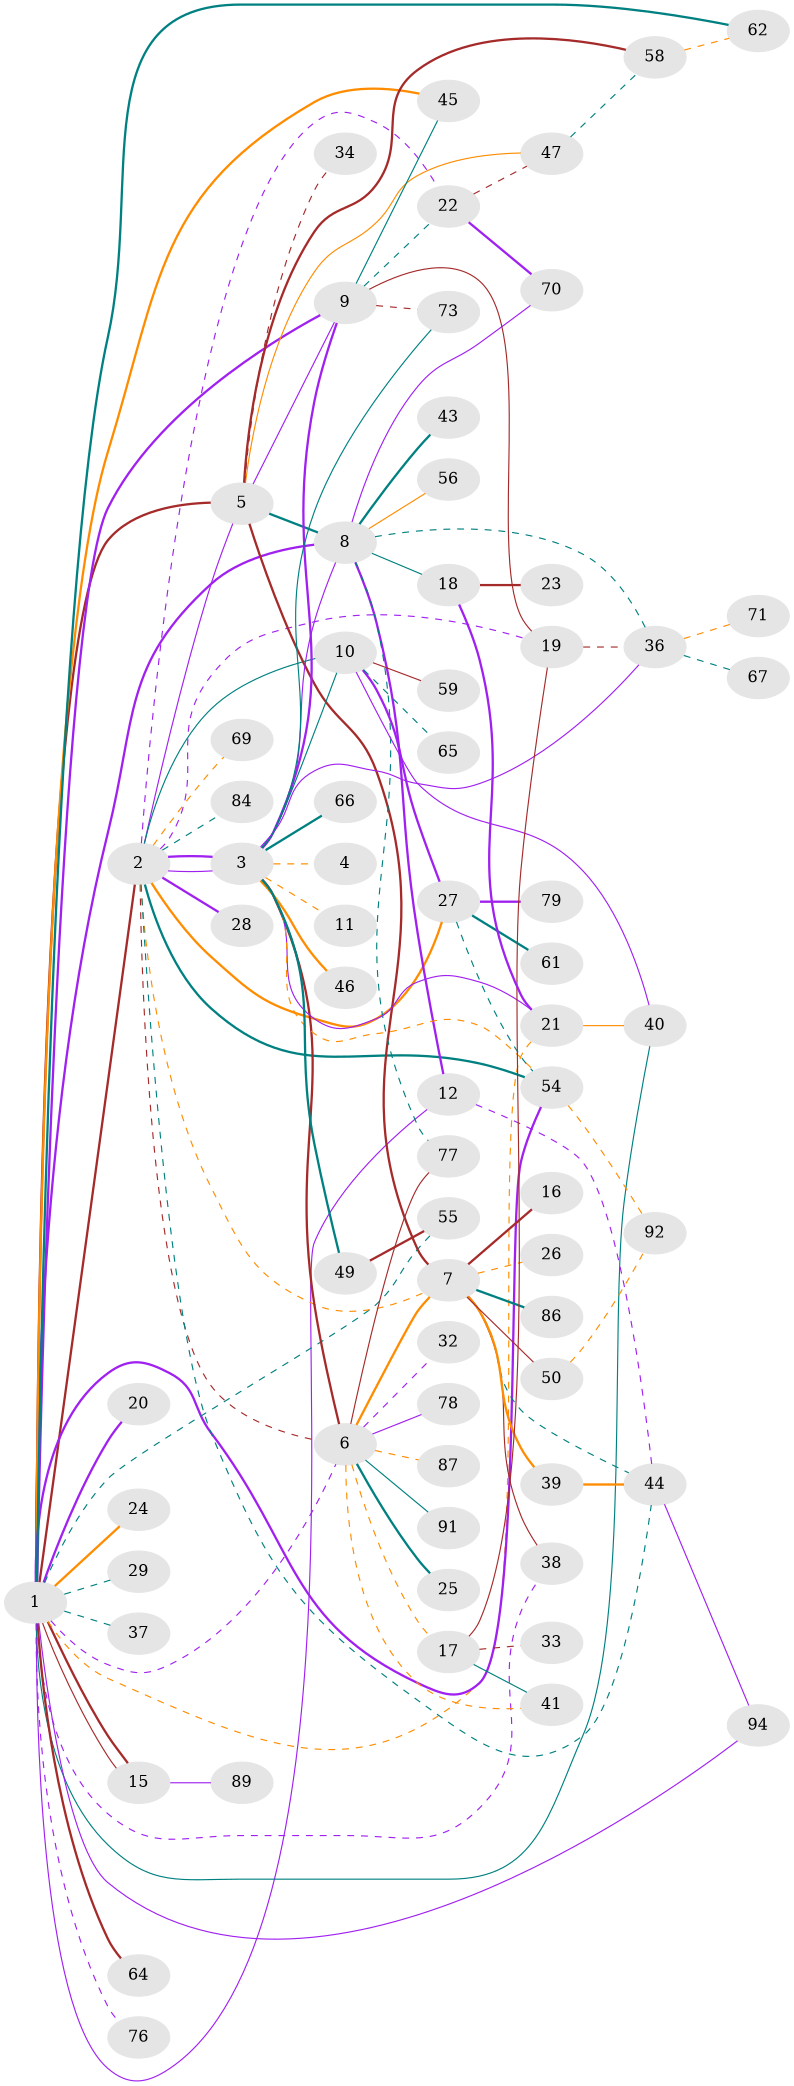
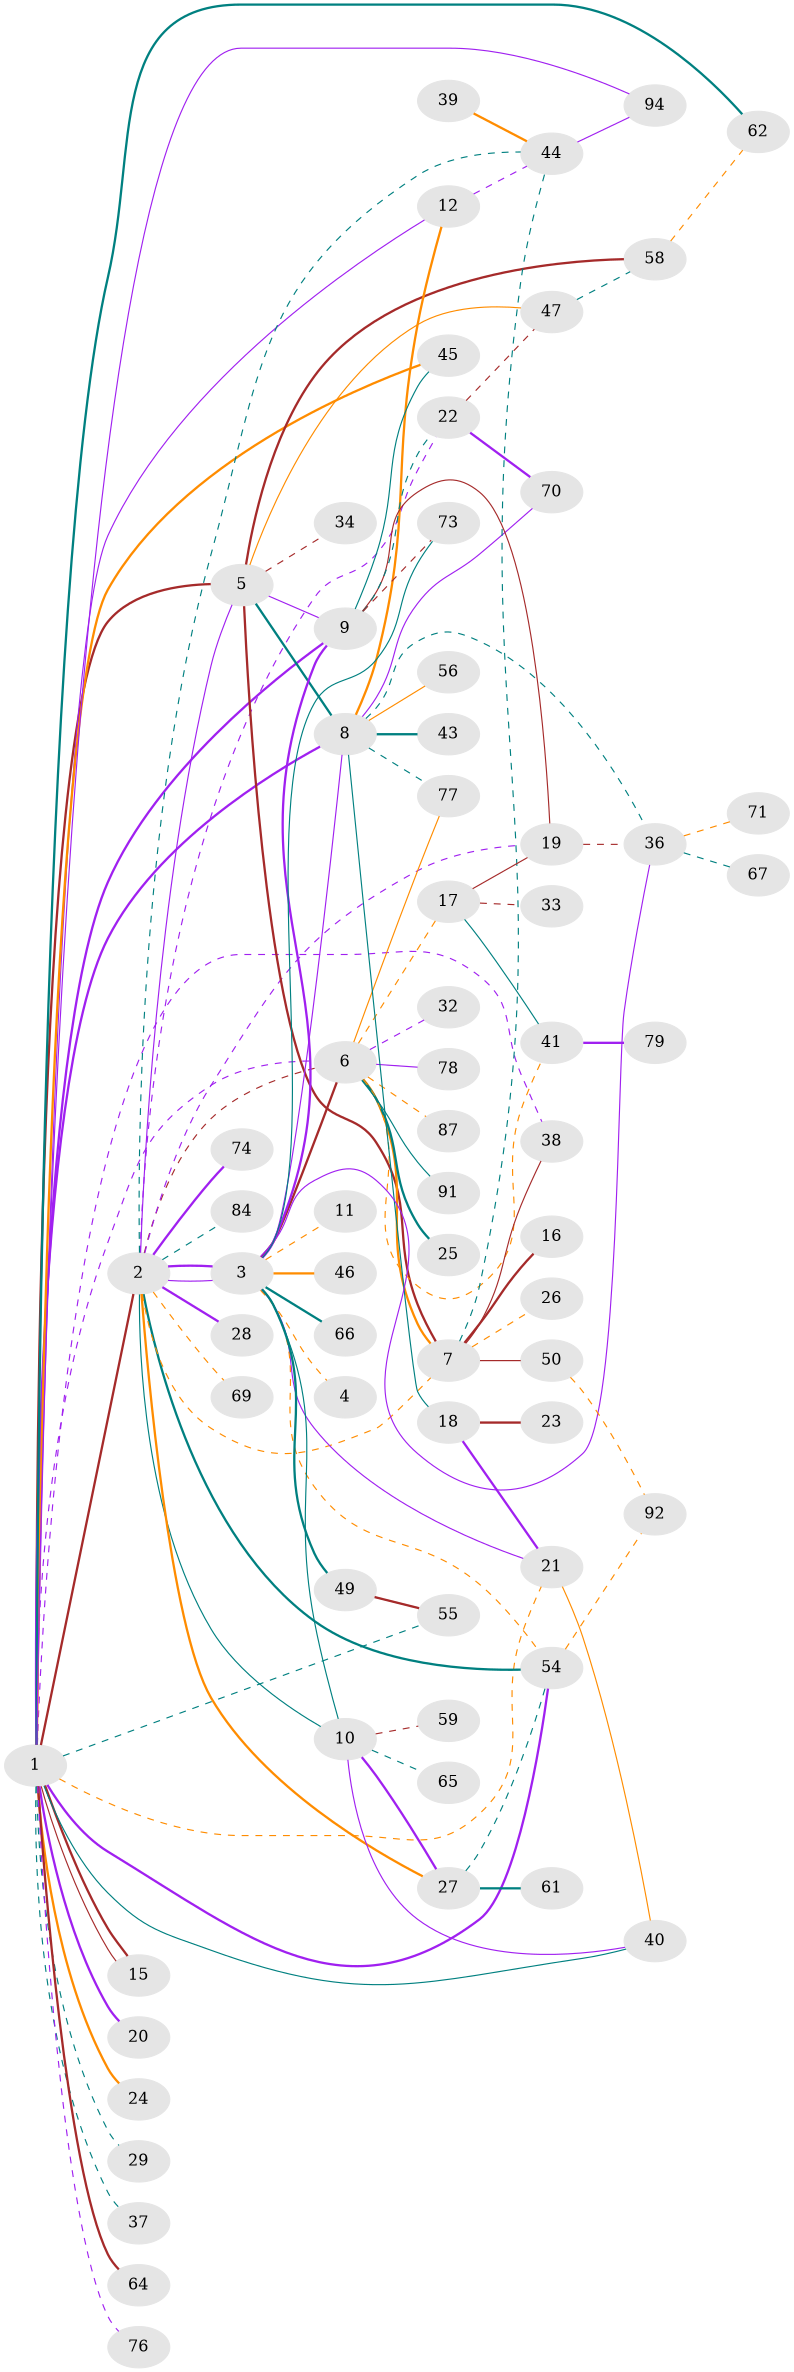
  graph {
    rankdir=LR
    node [color=gray90 style=filled]
    edge [color=purple style=dashed]
    1 [super="+14"]
    2 [super="+97"]
    5 [super="+72"]
    6 [super="+98"]
    8 [super="+31"]
    9 [super="+52"]
    12
    15
    20
    21 [super="+95"]
    24
    29
    37
    38 [super="+88"]
    40 [super="+85"]
    45
    54 [super="+83"]
    55
    62
    64
    76
    94
    3 [super="+93"]
    7 [super="+13"]
    10 [super="+63"]
    19
    22 [super="+53"]
    27 [super="+60"]
    28
    44 [super="+48"]
    69
+   74
    84
    34
    47 [super="+75"]
    58 [super="+81"]
    17 [super="+30"]
    25
    32
    41 [super="+42"]
    77
    78
    87
    91
    36 [super="+57"]
    18 [super="+82"]
    43 [super="+51"]
    56
    70 [super="+90"]
    73
-   89
    92 [super="+96"]
    4
    11
    46
    49 [super="+80"]
    66
    16
    26
    39
    50
-   86
    59
    65 [super="+68"]
    61
    79
    67
    71
    33
    23
    1 -- 2 [color=brown style=bold]
    1 -- 5 [color=brown style=bold]
    1 -- 6
    1 -- 8 [style=bold]
    1 -- 9 [style=bold]
    1 -- 12 [style=solid]
    1 -- 15 [color=brown style=solid]
    1 -- 15 [color=brown style=bold]
    1 -- 20 [style=bold]
    1 -- 21 [color=darkorange]
    1 -- 24 [color=darkorange style=bold]
    1 -- 29 [color=teal]
    1 -- 37 [color=teal]
    1 -- 38
    1 -- 40 [color=teal style=solid]
    1 -- 45 [color=darkorange style=bold]
    1 -- 54 [style=bold]
    1 -- 55 [color=teal]
    1 -- 62 [color=teal style=bold]
    1 -- 64 [color=brown style=bold]
    1 -- 76
    1 -- 94 [style=solid]
    2 -- 5 [style=solid weight=2]
    2 -- 6 [color=brown]
    2 -- 54 [color=teal style=bold]
    2 -- 3 [style=solid weight=2]
    2 -- 3 [style=bold]
    2 -- 7 [color=darkorange]
    2 -- 10 [color=teal style=solid weight=2]
    2 -- 19
    2 -- 22
    2 -- 27 [color=darkorange style=bold]
    2 -- 28 [style=bold]
    2 -- 44 [color=teal]
    2 -- 69 [color=darkorange]
+   2 -- 74 [style=bold]
    2 -- 84 [color=teal]
    5 -- 8 [color=teal style=bold]
    5 -- 9 [style=solid]
    5 -- 7 [color=brown style=bold]
    5 -- 34 [color=brown]
    5 -- 47 [color=darkorange style=solid]
    5 -- 58 [color=brown style=bold]
    6 -- 7 [color=darkorange style=bold weight=2]
    6 -- 17 [color=darkorange weight=2]
    6 -- 25 [color=teal style=bold]
    6 -- 32
    6 -- 41 [color=darkorange]
-   6 -- 77 [color=brown style=solid]
+   6 -- 77 [color=darkorange style=solid]
    6 -- 78 [style=solid]
    6 -- 87 [color=darkorange]
    6 -- 91 [color=teal style=solid]
-   8 -- 12 [style=bold]
+   8 -- 12 [color=darkorange style=bold]
    8 -- 77 [color=teal]
    8 -- 36 [color=teal]
    8 -- 18 [color=teal style=solid]
    8 -- 43 [color=teal style=bold]
    8 -- 56 [color=darkorange style=solid]
    8 -- 70 [style=solid]
    9 -- 45 [color=teal style=solid]
    9 -- 19 [color=brown style=solid]
    9 -- 22 [color=teal]
    9 -- 73 [color=brown]
    12 -- 44
-   15 -- 89 [style=solid]
    21 -- 40 [color=darkorange style=solid]
    54 -- 92 [color=darkorange]
    3 -- 6 [color=brown style=bold]
    3 -- 8 [style=solid]
    3 -- 9 [style=bold]
    3 -- 21 [style=solid]
    3 -- 54 [color=darkorange]
    3 -- 10 [color=teal style=solid]
    3 -- 36 [style=solid]
    3 -- 73 [color=teal style=solid]
    3 -- 4 [color=darkorange]
    3 -- 11 [color=darkorange]
    3 -- 46 [color=darkorange style=bold]
    3 -- 49 [color=teal style=bold]
    3 -- 66 [color=teal style=bold]
    7 -- 38 [color=brown style=solid]
    7 -- 44 [color=teal]
    7 -- 16 [color=brown style=bold]
    7 -- 26 [color=darkorange]
-   7 -- 39 [color=darkorange style=bold]
    7 -- 50 [color=brown style=solid]
-   7 -- 86 [color=teal style=bold]
    10 -- 40 [style=solid]
    10 -- 27 [style=bold]
-   10 -- 59 [color=brown style=solid]
+   10 -- 59 [color=brown]
    10 -- 65 [color=teal]
    19 -- 36 [color=brown]
    22 -- 47 [color=brown]
    22 -- 70 [style=bold]
    27 -- 54 [color=teal]
    27 -- 61 [color=teal style=bold]
-   27 -- 79 [style=bold]
+   41 -- 79 [style=bold]
    44 -- 94 [style=solid]
    47 -- 58 [color=teal]
    58 -- 62 [color=darkorange]
    17 -- 19 [color=brown style=solid]
    17 -- 41 [color=teal style=solid]
    17 -- 33 [color=brown]
    36 -- 67 [color=teal]
    36 -- 71 [color=darkorange]
    18 -- 21 [style=bold]
    18 -- 23 [color=brown style=bold]
    49 -- 55 [color=brown style=bold]
    39 -- 44 [color=darkorange style=bold]
    50 -- 92 [color=darkorange]
  }
